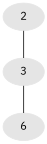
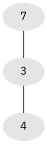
  graph {
    fontname="IBM Plex Sans"
    node [color=gray90 fontname="IBM Plex Sans" style=filled]
    edge [fontname="IBM Plex Sans"]
-   2 [super="+1+4+7+8+9+10+15"]
+   2 [super="+1+4+7+8+9+10+15" label=7]
    3 [super="+14"]
-   6 [super="+13+20"]
+   6 [super="+13+20" label=4]
    2 -- 3
    3 -- 6
  }
